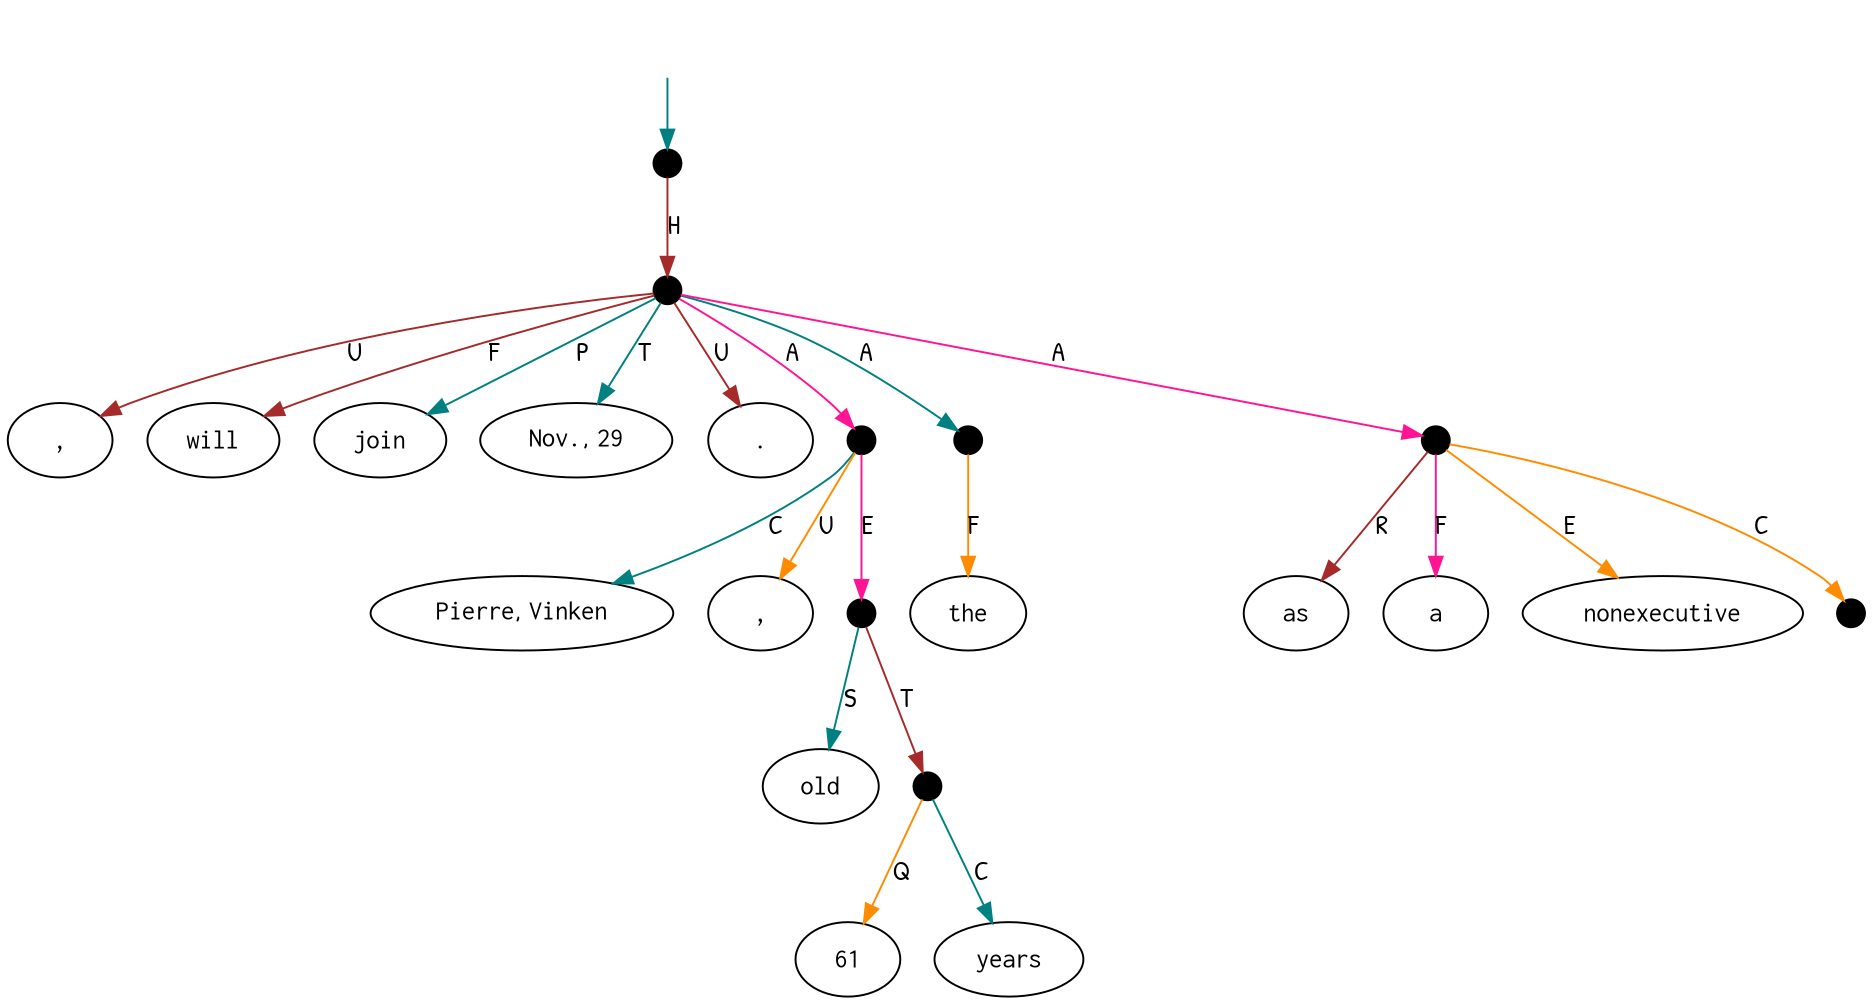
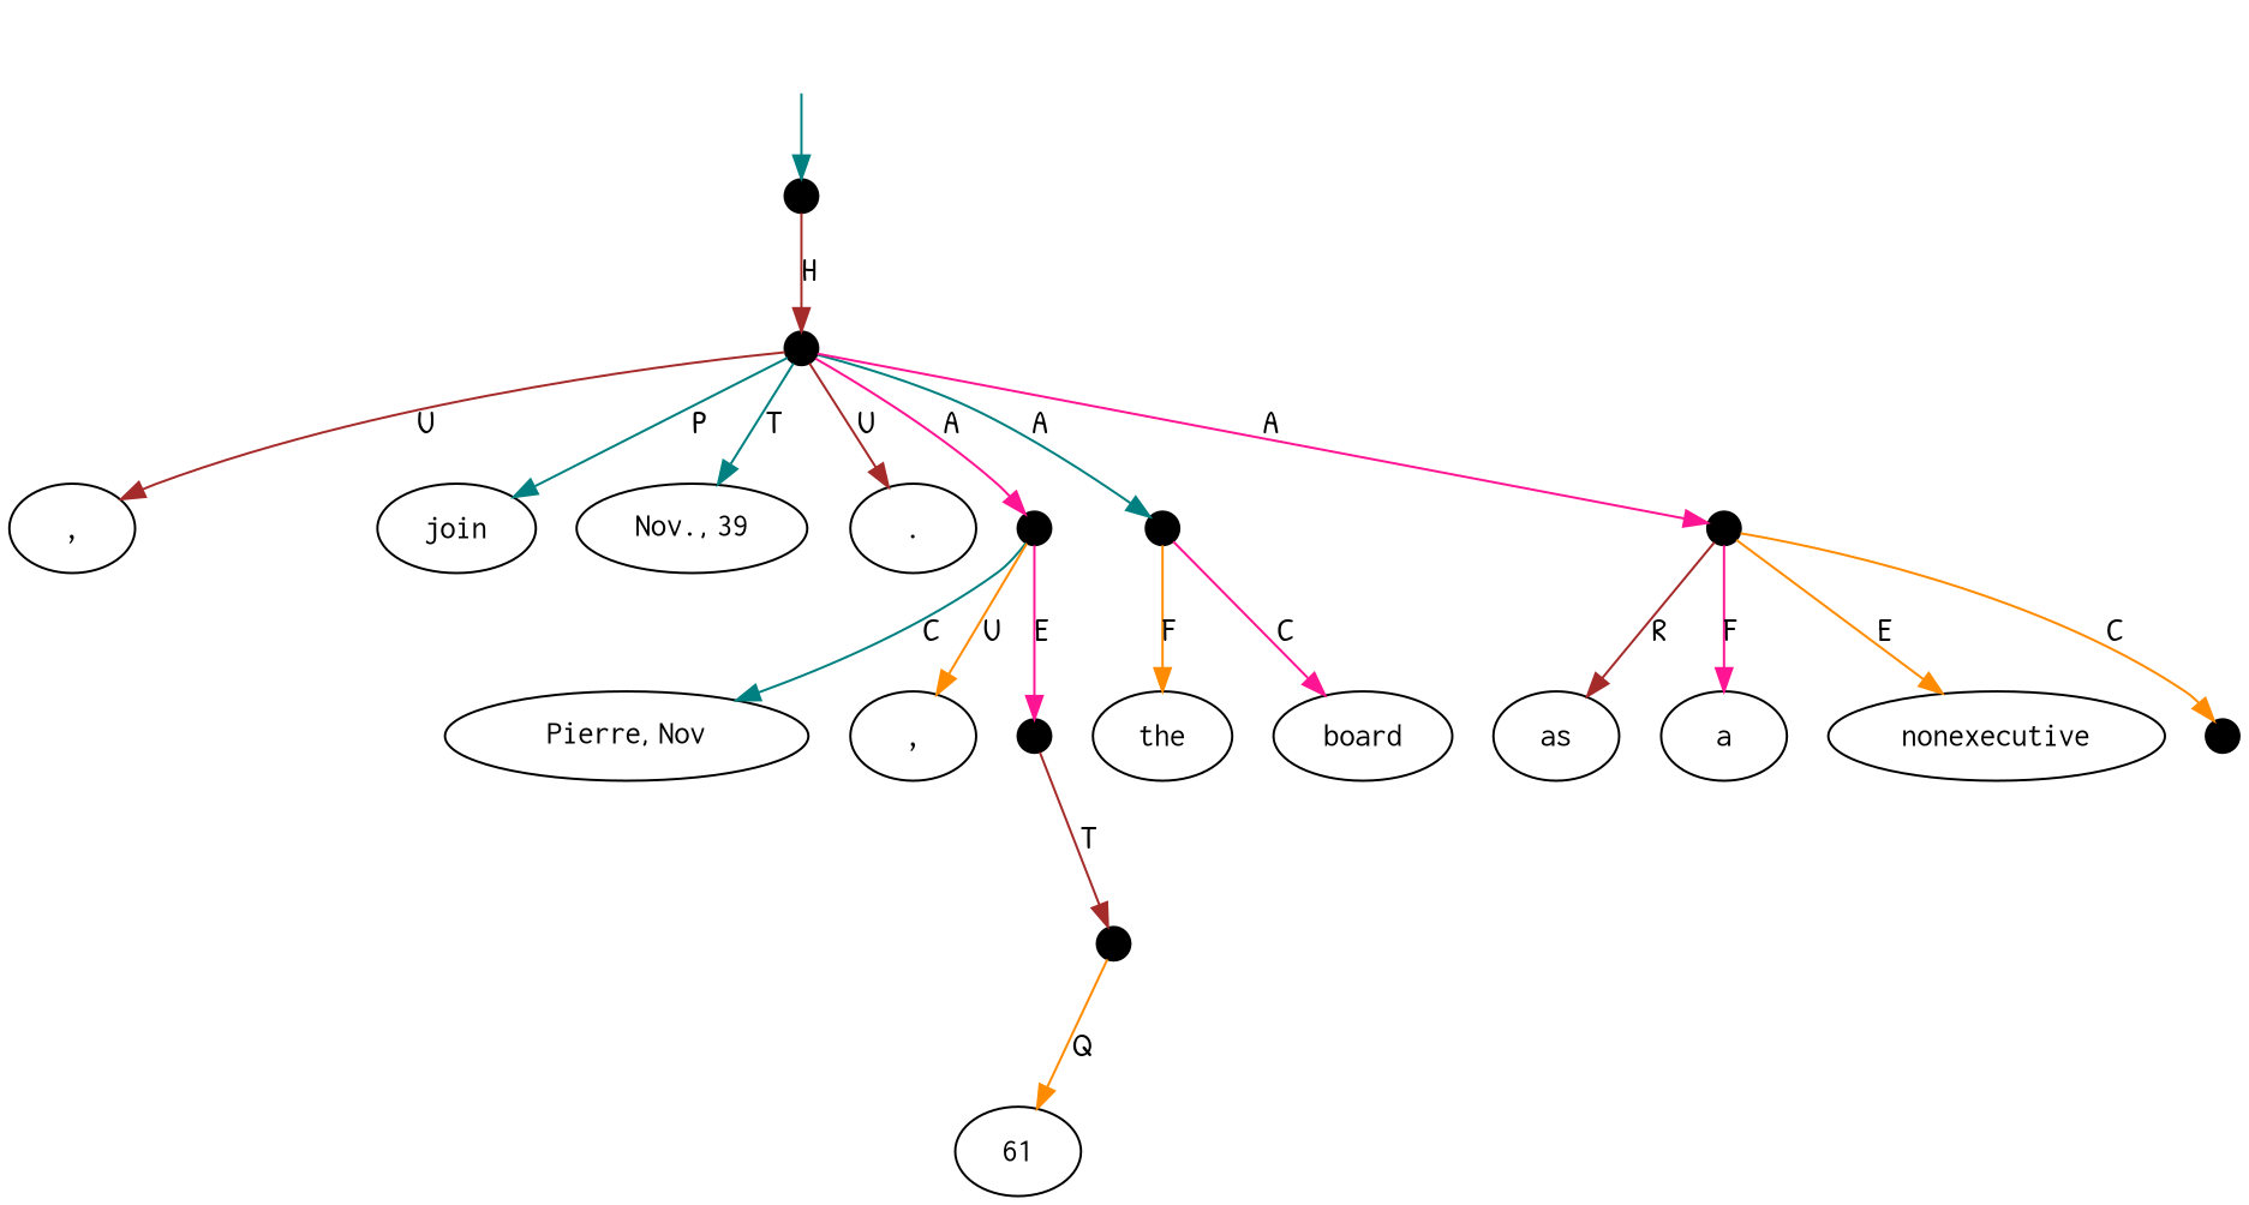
  digraph {
    fontname="Patrick Hand"
    node [fontname="Patrick Hand"]
    edge [color=teal fontname="Patrick Hand"]
    top [style=invis]
    17 [shape=point width=0.2]
    18 [shape=point width=0.2]
    n4 [label=<<table align="center" border="0" cellspacing="0"><tr><td colspan="2"><font face="Courier">,</font></td></tr></table>>]
-   n5 [label=<<table align="center" border="0" cellspacing="0"><tr><td colspan="2"><font face="Courier">will</font></td></tr></table>>]
    n6 [label=<<table align="center" border="0" cellspacing="0"><tr><td colspan="2"><font face="Courier">join</font></td></tr></table>>]
-   n7 [label=<<table align="center" border="0" cellspacing="0"><tr><td colspan="2"><font face="Courier">Nov.</font>,&nbsp;<font face="Courier">29</font></td></tr></table>>]
+   n7 [label=<<table align="center" border="0" cellspacing="0"><tr><td colspan="2"><font face="Courier">Nov.</font>,&nbsp;<font face="Courier">39</font></td></tr></table>>]
    n8 [label=<<table align="center" border="0" cellspacing="0"><tr><td colspan="2"><font face="Courier">.</font></td></tr></table>>]
    16 [shape=point width=0.2]
    21 [shape=point width=0.2]
    22 [shape=point width=0.2]
-   n12 [label=<<table align="center" border="0" cellspacing="0"><tr><td colspan="2"><font face="Courier">Pierre</font>,&nbsp;<font face="Courier">Vinken</font></td></tr></table>>]
+   n12 [label=<<table align="center" border="0" cellspacing="0"><tr><td colspan="2"><font face="Courier">Pierre</font>,&nbsp;<font face="Courier">Nov</font></td></tr></table>>]
    n13 [label=<<table align="center" border="0" cellspacing="0"><tr><td colspan="2"><font face="Courier">,</font></td></tr></table>>]
    n14 [label=<<table align="center" border="0" cellspacing="0"><tr><td colspan="2"><font face="Courier">61</font></td></tr></table>>]
-   n15 [label=<<table align="center" border="0" cellspacing="0"><tr><td colspan="2"><font face="Courier">years</font></td></tr></table>>]
-   n16 [label=<<table align="center" border="0" cellspacing="0"><tr><td colspan="2"><font face="Courier">old</font></td></tr></table>>]
    n17 [label=<<table align="center" border="0" cellspacing="0"><tr><td colspan="2"><font face="Courier">the</font></td></tr></table>>]
+   n18 [label=<<table align="center" border="0" cellspacing="0"><tr><td colspan="2"><font face="Courier">board</font></td></tr></table>>]
    n19 [label=<<table align="center" border="0" cellspacing="0"><tr><td colspan="2"><font face="Courier">as</font></td></tr></table>>]
    n20 [label=<<table align="center" border="0" cellspacing="0"><tr><td colspan="2"><font face="Courier">a</font></td></tr></table>>]
    n21 [label=<<table align="center" border="0" cellspacing="0"><tr><td colspan="2"><font face="Courier">nonexecutive</font></td></tr></table>>]
    20 [shape=point width=0.2]
    19 [shape=point width=0.2]
    23 [shape=point width=0.2]
    top -> 17
    17 -> 18 [color=brown label=H]
    18 -> n4 [color=brown label=U]
-   18 -> n5 [color=brown label=F]
    18 -> n6 [label=P]
    18 -> n7 [label=T]
    18 -> n8 [color=brown label=U]
    18 -> 16 [color=deeppink label=A]
    18 -> 21 [label=A]
    18 -> 22 [color=deeppink label=A]
    16 -> n12 [label=C]
    16 -> n13 [color=darkorange label=U]
    16 -> 20 [color=deeppink label=E]
    21 -> n17 [color=darkorange label=F]
+   21 -> n18 [color=deeppink label=C]
    22 -> n19 [color=brown label=R]
    22 -> n20 [color=deeppink label=F]
    22 -> n21 [color=darkorange label=E]
    22 -> 23 [color=darkorange label=C]
-   20 -> n16 [label=S]
    20 -> 19 [color=brown label=T]
    19 -> n14 [color=darkorange label=Q]
-   19 -> n15 [label=C]
  }
